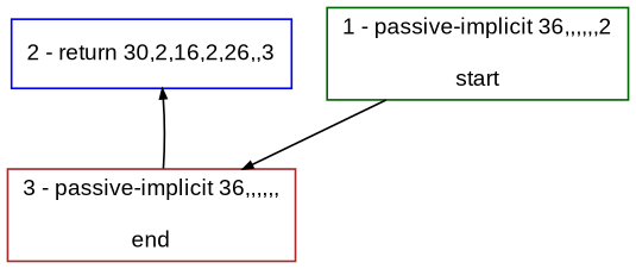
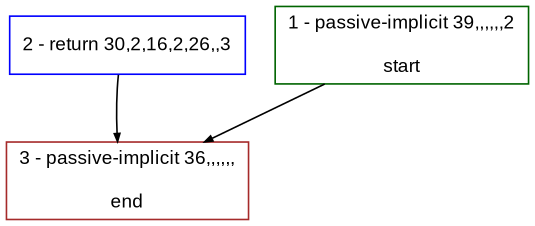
  digraph {
    bgcolor=white
    compound=true
    fillcolor="#FFFFCC"
    fontname=Arial
    fontsize=12
    pack=true
    packmode=clust
    style="rounded,filled"
    node [compound=true fillcolor="#ffffff" fixedsize=false fontname=Arial fontsize=12 node_initialized=no shape=box style=filled]
    edge [arrowhead=normal arrowsize=0.5 arrowtail=none color="#000000" compound=true dir=forward fontcolor=black fontname=Arial fontsize=12]
    n1 [color="#0000ff" label="2 - return 30,2,16,2,26,,3"]
    n2 [color="#a52a2a" label="3 - passive-implicit 36,,,,,,\n\nend"]
-   n3 [color="#006400" label="1 - passive-implicit 36,,,,,,2\n\nstart"]
-   n2 -> n1
+   n3 [color="#006400" label="1 - passive-implicit 39,,,,,,2\n\nstart"]
+   n1 -> n2
    n3 -> n2
  }
